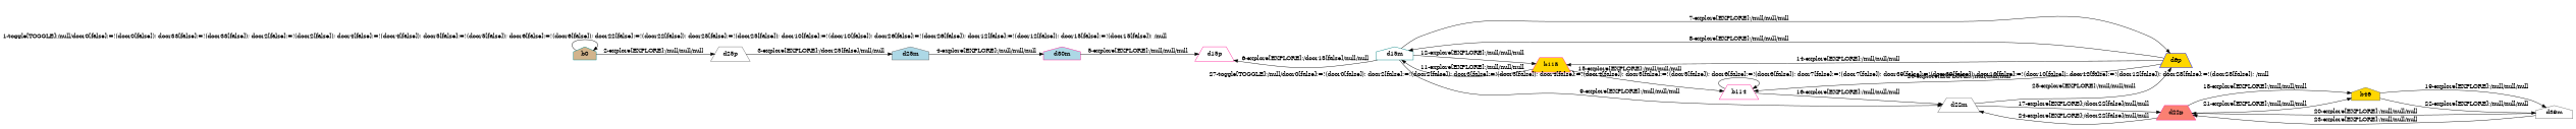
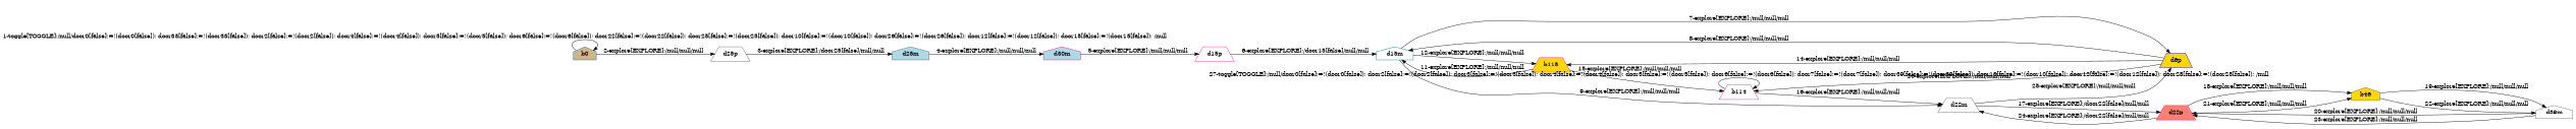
  digraph {
    rankdir=LR
    node [color=gray40 fillcolor=white shape=trapezium style=filled]
    b0 [color=teal fillcolor=tan shape=house]
    d25p
    d25m [fillcolor=lightblue shape=house]
    d30m [color=deeppink fillcolor=lightblue shape=house]
    d15p [color=deeppink]
    d15m [color=teal shape=house]
    d6p [color=blue fillcolor=gold]
    d22m
    b115 [color=deeppink fillcolor=gold]
    b114 [color=deeppink]
    d22p [color=deeppink fillcolor=salmon]
    b46 [fillcolor=gold shape=house]
    d39m [shape=house]
    b0 -> b0 [label="1-toggle[TOGGLE];/null/door0[false]:=!(door0[false]); door33[false]:=!(door33[false]); door2[false]:=!(door2[false]); door4[false]:=!(door4[false]); door5[false]:=!(door5[false]); door6[false]:=!(door6[false]); door22[false]:=!(door22[false]); door25[false]:=!(door25[false]); door10[false]:=!(door10[false]); door26[false]:=!(door26[false]); door12[false]:=!(door12[false]); door15[false]:=!(door15[false]); /null"]
    b0 -> d25p [label="2-explore[EXPLORE];/null/null/null"]
    d25p -> d25m [label="3-explore[EXPLORE];/door25[false]/null/null"]
    d25m -> d30m [label="4-explore[EXPLORE];/null/null/null"]
    d30m -> d15p [label="5-explore[EXPLORE];/null/null/null"]
-   d15m -> d15p [label="6-explore[EXPLORE];/door15[false]/null/null"]
+   d15p -> d15m [label="6-explore[EXPLORE];/door15[false]/null/null"]
    d15m -> d6p [label="7-explore[EXPLORE];/null/null/null"]
    d15m -> d22m [label="9-explore[EXPLORE];/null/null/null"]
    d15m -> b115 [label="12-explore[EXPLORE];/null/null/null"]
    d6p -> d15m [label="8-explore[EXPLORE];/null/null/null"]
    d6p -> b115 [label="14-explore[EXPLORE];/null/null/null"]
    d6p -> b114 [label="26-explore[EXPLORE];/null/null/null"]
    d22m -> d6p [label="25-explore[EXPLORE];/null/null/null"]
    d22m -> d22p [label="17-explore[EXPLORE];/door22[false]/null/null"]
    b115 -> d15m [label="11-explore[EXPLORE];/null/null/null"]
    b115 -> b114 [label="15-explore[EXPLORE];/null/null/null"]
    b114 -> d22m [label="16-explore[EXPLORE];/null/null/null"]
    b114 -> b114 [label="27-toggle[TOGGLE];/null/door0[false]:=!(door0[false]); door2[false]:=!(door2[false]); door3[false]:=!(door3[false]); door4[false]:=!(door4[false]); door5[false]:=!(door5[false]); door6[false]:=!(door6[false]); door7[false]:=!(door7[false]); door39[false]:=!(door39[false]); door10[false]:=!(door10[false]); door12[false]:=!(door12[false]); door28[false]:=!(door28[false]); /null"]
    d22p -> d22m [label="24-explore[EXPLORE];/door22[false]/null/null"]
    d22p -> b46 [label="18-explore[EXPLORE];/null/null/null"]
    d22p -> b46 [label="21-explore[EXPLORE];/null/null/null"]
    b46 -> d39m [label="19-explore[EXPLORE];/null/null/null"]
    b46 -> d39m [label="22-explore[EXPLORE];/null/null/null"]
    d39m -> d22p [label="20-explore[EXPLORE];/null/null/null"]
    d39m -> d22p [label="23-explore[EXPLORE];/null/null/null"]
  }
